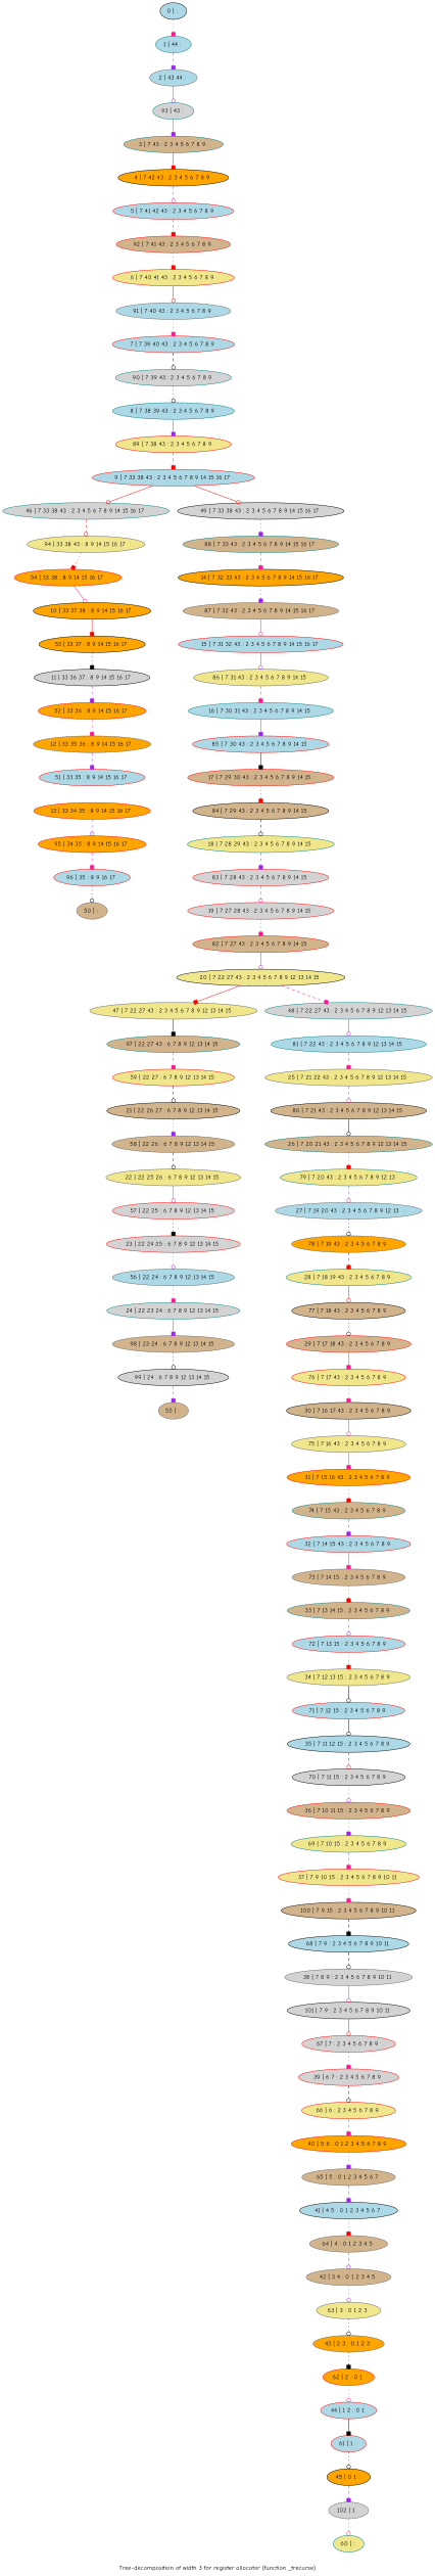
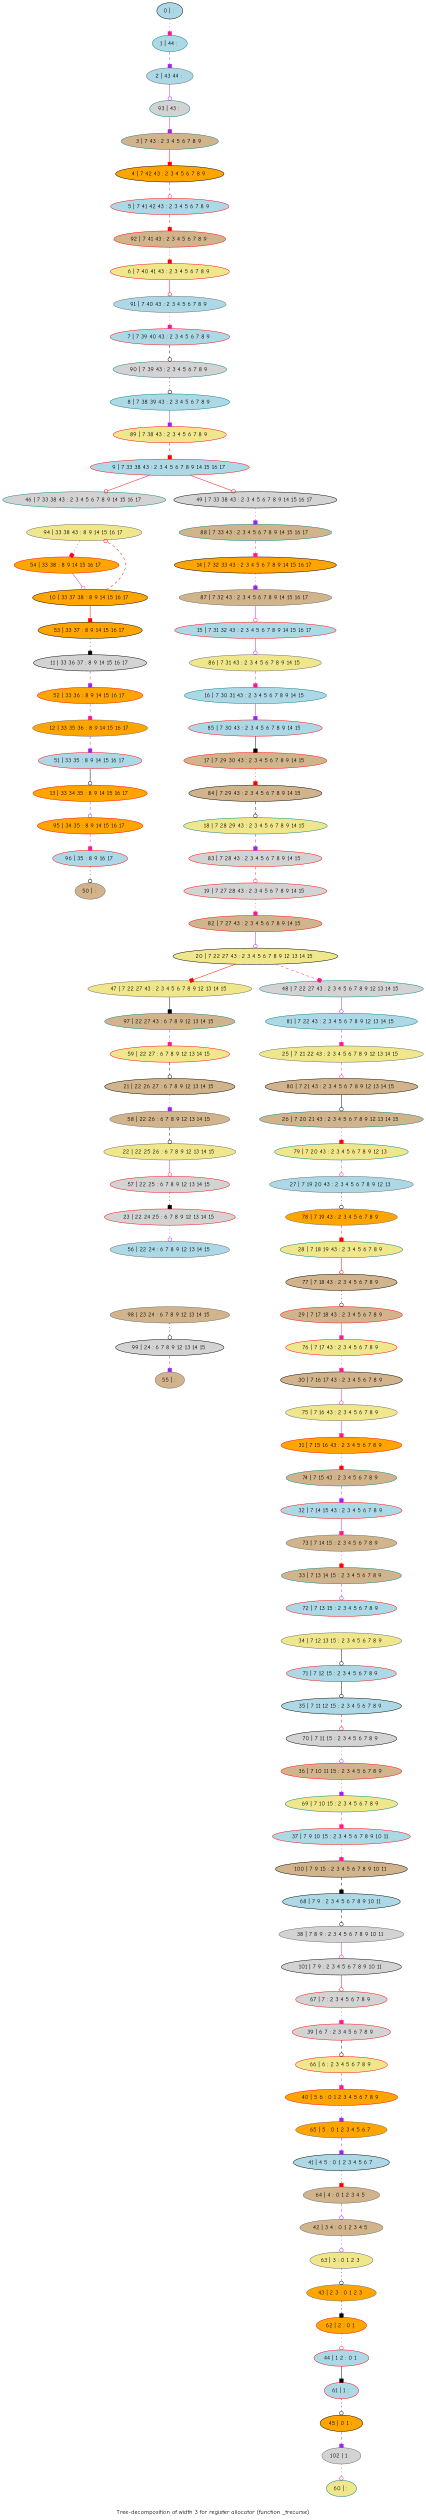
  digraph {
    fontname="Comic Neue"
    label="Tree-decomposition of width 3 for register allocator (function _trecurse)"
    node [color=red fillcolor=tan fontname="Comic Neue" style=filled]
    edge [arrowhead=box color=deeppink fontname="Comic Neue" style=dashed]
    n1 [color=black fillcolor=lightblue label="0 | : "]
    n2 [color=teal fillcolor=lightblue label="1 | 44 : "]
    n3 [color=gray40 fillcolor=lightblue label="2 | 43 44 : "]
    n4 [color=teal fillcolor=lightgrey label="93 | 43 : "]
    n5 [color=teal label="3 | 7 43 : 2 3 4 5 6 7 8 9 "]
    n6 [color=black fillcolor=orange label="4 | 7 42 43 : 2 3 4 5 6 7 8 9 "]
    n7 [fillcolor=lightblue label="5 | 7 41 42 43 : 2 3 4 5 6 7 8 9 "]
    n8 [label="92 | 7 41 43 : 2 3 4 5 6 7 8 9 "]
    n9 [fillcolor=khaki label="6 | 7 40 41 43 : 2 3 4 5 6 7 8 9 "]
    n10 [color=gray40 fillcolor=lightblue label="91 | 7 40 43 : 2 3 4 5 6 7 8 9 "]
    n11 [fillcolor=lightblue label="7 | 7 39 40 43 : 2 3 4 5 6 7 8 9 "]
    n12 [color=teal fillcolor=lightgrey label="90 | 7 39 43 : 2 3 4 5 6 7 8 9 "]
    n13 [color=teal fillcolor=lightblue label="8 | 7 38 39 43 : 2 3 4 5 6 7 8 9 "]
    n14 [fillcolor=khaki label="89 | 7 38 43 : 2 3 4 5 6 7 8 9 "]
    n15 [fillcolor=lightblue label="9 | 7 33 38 43 : 2 3 4 5 6 7 8 9 14 15 16 17 "]
    n16 [color=teal fillcolor=lightgrey label="46 | 7 33 38 43 : 2 3 4 5 6 7 8 9 14 15 16 17 "]
    n17 [color=black fillcolor=lightgrey label="49 | 7 33 38 43 : 2 3 4 5 6 7 8 9 14 15 16 17 "]
    n18 [color=gray40 fillcolor=khaki label="94 | 33 38 43 : 8 9 14 15 16 17 "]
    n19 [color=teal label="88 | 7 33 43 : 2 3 4 5 6 7 8 9 14 15 16 17 "]
    n20 [color=black fillcolor=orange label="10 | 33 37 38 : 8 9 14 15 16 17 "]
    n21 [color=black fillcolor=orange label="53 | 33 37 : 8 9 14 15 16 17 "]
    n22 [color=black fillcolor=lightgrey label="11 | 33 36 37 : 8 9 14 15 16 17 "]
    n23 [fillcolor=orange label="52 | 33 36 : 8 9 14 15 16 17 "]
    n24 [color=gray40 fillcolor=orange label="12 | 33 35 36 : 8 9 14 15 16 17 "]
    n25 [fillcolor=lightblue label="51 | 33 35 : 8 9 14 15 16 17 "]
    n26 [fillcolor=orange label="13 | 33 34 35 : 8 9 14 15 16 17 "]
    n27 [fillcolor=orange label="95 | 34 35 : 8 9 14 15 16 17 "]
    n28 [fillcolor=lightblue label="96 | 35 : 8 9 16 17 "]
    n29 [color=black fillcolor=orange label="14 | 7 32 33 43 : 2 3 4 5 6 7 8 9 14 15 16 17 "]
    n30 [color=gray40 label="87 | 7 32 43 : 2 3 4 5 6 7 8 9 14 15 16 17 "]
    n31 [fillcolor=lightblue label="15 | 7 31 32 43 : 2 3 4 5 6 7 8 9 14 15 16 17 "]
    n32 [color=gray40 fillcolor=khaki label="86 | 7 31 43 : 2 3 4 5 6 7 8 9 14 15 "]
    n33 [color=teal fillcolor=lightblue label="16 | 7 30 31 43 : 2 3 4 5 6 7 8 9 14 15 "]
    n34 [fillcolor=lightblue label="85 | 7 30 43 : 2 3 4 5 6 7 8 9 14 15 "]
    n35 [label="17 | 7 29 30 43 : 2 3 4 5 6 7 8 9 14 15 "]
    n36 [color=black label="84 | 7 29 43 : 2 3 4 5 6 7 8 9 14 15 "]
    n37 [color=teal fillcolor=khaki label="18 | 7 28 29 43 : 2 3 4 5 6 7 8 9 14 15 "]
    n38 [fillcolor=lightgrey label="83 | 7 28 43 : 2 3 4 5 6 7 8 9 14 15 "]
    n39 [fillcolor=lightgrey label="19 | 7 27 28 43 : 2 3 4 5 6 7 8 9 14 15 "]
    n40 [label="82 | 7 27 43 : 2 3 4 5 6 7 8 9 14 15 "]
    n41 [color=black fillcolor=khaki label="20 | 7 22 27 43 : 2 3 4 5 6 7 8 9 12 13 14 15 "]
    n42 [color=gray40 fillcolor=khaki label="47 | 7 22 27 43 : 2 3 4 5 6 7 8 9 12 13 14 15 "]
    n43 [color=teal fillcolor=lightgrey label="48 | 7 22 27 43 : 2 3 4 5 6 7 8 9 12 13 14 15 "]
    n44 [color=teal label="97 | 22 27 43 : 6 7 8 9 12 13 14 15 "]
    n45 [color=teal fillcolor=lightblue label="81 | 7 22 43 : 2 3 4 5 6 7 8 9 12 13 14 15 "]
    n46 [color=black label="21 | 22 26 27 : 6 7 8 9 12 13 14 15 "]
    n47 [color=gray40 label="58 | 22 26 : 6 7 8 9 12 13 14 15 "]
    n48 [color=gray40 fillcolor=khaki label="22 | 22 25 26 : 6 7 8 9 12 13 14 15 "]
    n49 [fillcolor=lightgrey label="57 | 22 25 : 6 7 8 9 12 13 14 15 "]
    n50 [fillcolor=lightgrey label="23 | 22 24 25 : 6 7 8 9 12 13 14 15 "]
    n51 [color=gray40 fillcolor=lightblue label="56 | 22 24 : 6 7 8 9 12 13 14 15 "]
-   n52 [color=teal fillcolor=lightgrey label="24 | 22 23 24 : 6 7 8 9 12 13 14 15 "]
    n53 [color=gray40 label="98 | 23 24 : 6 7 8 9 12 13 14 15 "]
    n54 [color=black fillcolor=lightgrey label="99 | 24 : 6 7 8 9 12 13 14 15 "]
    n55 [color=gray40 fillcolor=khaki label="25 | 7 21 22 43 : 2 3 4 5 6 7 8 9 12 13 14 15 "]
    n56 [color=black label="80 | 7 21 43 : 2 3 4 5 6 7 8 9 12 13 14 15 "]
    n57 [color=teal label="26 | 7 20 21 43 : 2 3 4 5 6 7 8 9 12 13 14 15 "]
    n58 [color=teal fillcolor=khaki label="79 | 7 20 43 : 2 3 4 5 6 7 8 9 12 13 "]
    n59 [color=gray40 fillcolor=lightblue label="27 | 7 19 20 43 : 2 3 4 5 6 7 8 9 12 13 "]
    n60 [color=gray40 fillcolor=orange label="78 | 7 19 43 : 2 3 4 5 6 7 8 9 "]
    n61 [color=teal fillcolor=khaki label="28 | 7 18 19 43 : 2 3 4 5 6 7 8 9 "]
    n62 [color=black label="77 | 7 18 43 : 2 3 4 5 6 7 8 9 "]
    n63 [label="29 | 7 17 18 43 : 2 3 4 5 6 7 8 9 "]
    n64 [fillcolor=khaki label="76 | 7 17 43 : 2 3 4 5 6 7 8 9 "]
    n65 [color=black label="30 | 7 16 17 43 : 2 3 4 5 6 7 8 9 "]
    n66 [color=gray40 fillcolor=khaki label="75 | 7 16 43 : 2 3 4 5 6 7 8 9 "]
    n67 [fillcolor=orange label="31 | 7 15 16 43 : 2 3 4 5 6 7 8 9 "]
    n68 [color=teal label="74 | 7 15 43 : 2 3 4 5 6 7 8 9 "]
    n69 [fillcolor=lightblue label="32 | 7 14 15 43 : 2 3 4 5 6 7 8 9 "]
    n70 [color=gray40 label="73 | 7 14 15 : 2 3 4 5 6 7 8 9 "]
    n71 [color=teal label="33 | 7 13 14 15 : 2 3 4 5 6 7 8 9 "]
    n72 [fillcolor=lightblue label="72 | 7 13 15 : 2 3 4 5 6 7 8 9 "]
    n73 [color=gray40 fillcolor=khaki label="34 | 7 12 13 15 : 2 3 4 5 6 7 8 9 "]
    n74 [fillcolor=lightblue label="71 | 7 12 15 : 2 3 4 5 6 7 8 9 "]
    n75 [color=black fillcolor=lightblue label="35 | 7 11 12 15 : 2 3 4 5 6 7 8 9 "]
    n76 [color=black fillcolor=lightgrey label="70 | 7 11 15 : 2 3 4 5 6 7 8 9 "]
    n77 [label="36 | 7 10 11 15 : 2 3 4 5 6 7 8 9 "]
    n78 [color=teal fillcolor=khaki label="69 | 7 10 15 : 2 3 4 5 6 7 8 9 "]
-   n79 [fillcolor=khaki label="37 | 7 9 10 15 : 2 3 4 5 6 7 8 9 10 11 "]
+   n79 [fillcolor=lightblue label="37 | 7 9 10 15 : 2 3 4 5 6 7 8 9 10 11 "]
    n80 [color=black label="100 | 7 9 15 : 2 3 4 5 6 7 8 9 10 11 "]
    n81 [color=black fillcolor=lightblue label="68 | 7 9 : 2 3 4 5 6 7 8 9 10 11 "]
    n82 [color=gray40 fillcolor=lightgrey label="38 | 7 8 9 : 2 3 4 5 6 7 8 9 10 11 "]
    n83 [color=black fillcolor=lightgrey label="101 | 7 9 : 2 3 4 5 6 7 8 9 10 11 "]
    n84 [fillcolor=lightgrey label="67 | 7 : 2 3 4 5 6 7 8 9 "]
    n85 [fillcolor=lightgrey label="39 | 6 7 : 2 3 4 5 6 7 8 9 "]
    n86 [fillcolor=khaki label="66 | 6 : 2 3 4 5 6 7 8 9 "]
    n87 [fillcolor=orange label="40 | 5 6 : 0 1 2 3 4 5 6 7 8 9 "]
-   n88 [color=gray40 label="65 | 5 : 0 1 2 3 4 5 6 7 "]
+   n88 [color=gray40 fillcolor=orange label="65 | 5 : 0 1 2 3 4 5 6 7 "]
    n89 [color=black fillcolor=lightblue label="41 | 4 5 : 0 1 2 3 4 5 6 7 "]
    n90 [color=gray40 label="64 | 4 : 0 1 2 3 4 5 "]
    n91 [color=gray40 label="42 | 3 4 : 0 1 2 3 4 5 "]
    n92 [color=gray40 fillcolor=khaki label="63 | 3 : 0 1 2 3 "]
    n93 [color=gray40 fillcolor=orange label="43 | 2 3 : 0 1 2 3 "]
    n94 [fillcolor=orange label="62 | 2 : 0 1 "]
    n95 [fillcolor=lightblue label="44 | 1 2 : 0 1 "]
    n96 [fillcolor=lightblue label="61 | 1 : "]
    n97 [color=black fillcolor=orange label="45 | 0 1 : "]
    n98 [color=gray40 fillcolor=lightgrey label="102 | 1 : "]
    n99 [color=teal fillcolor=khaki label="60 | : "]
    n100 [fillcolor=orange label="54 | 33 38 : 8 9 14 15 16 17 "]
    n101 [fillcolor=khaki label="59 | 22 27 : 6 7 8 9 12 13 14 15 "]
    n102 [color=gray40 label="50 | : "]
    n103 [color=gray40 label="55 | : "]
    n1 -> n2 [style=dotted]
    n2 -> n3 [color=purple]
    n3 -> n4 [arrowhead=odot color=purple style=solid]
    n4 -> n5 [color=purple style=solid]
    n5 -> n6 [color=red style=solid]
    n6 -> n7 [arrowhead=odot]
    n7 -> n8 [color=red]
    n8 -> n9 [color=red style=dotted]
    n9 -> n10 [arrowhead=odot color=red style=solid]
    n10 -> n11 [style=dotted]
    n11 -> n12 [arrowhead=odot color=black]
    n12 -> n13 [arrowhead=odot color=black style=dotted]
    n13 -> n14 [color=purple style=solid]
    n14 -> n15 [color=red]
    n15 -> n16 [arrowhead=odot color=red style=solid]
    n15 -> n17 [arrowhead=odot color=red style=solid]
-   n16 -> n18 [arrowhead=odot color=red]
+   n20 -> n18 [arrowhead=odot color=red]
    n17 -> n19 [color=purple style=dotted]
    n18 -> n100 [color=red style=dotted]
    n19 -> n29
    n20 -> n21 [color=red style=solid]
    n21 -> n22 [color=black style=dotted]
    n22 -> n23 [color=purple]
    n23 -> n24
    n24 -> n25 [color=purple]
+   n25 -> n26 [arrowhead=odot color=black style=solid]
    n26 -> n27 [arrowhead=odot color=purple]
    n27 -> n28
    n28 -> n102 [arrowhead=odot color=black style=dotted]
    n29 -> n30 [color=purple style=dotted]
    n30 -> n31 [arrowhead=odot style=solid]
    n31 -> n32 [arrowhead=odot color=purple style=solid]
    n32 -> n33
    n33 -> n34 [color=purple style=solid]
    n34 -> n35 [color=black style=solid]
    n35 -> n36 [color=red style=dotted]
    n36 -> n37 [arrowhead=odot color=black]
    n37 -> n38 [color=purple]
    n38 -> n39 [arrowhead=odot]
    n39 -> n40 [style=dotted]
    n40 -> n41 [arrowhead=odot color=purple style=solid]
    n41 -> n42 [color=red style=solid]
    n41 -> n43
    n42 -> n44 [color=black style=solid]
    n43 -> n45 [arrowhead=odot color=purple style=solid]
    n44 -> n101
    n45 -> n55
    n46 -> n47 [color=purple style=dotted]
    n47 -> n48 [arrowhead=odot color=black]
    n48 -> n49 [arrowhead=odot style=solid]
    n49 -> n50 [color=black style=dotted]
    n50 -> n51 [arrowhead=odot color=purple style=dotted]
-   n51 -> n52 [style=dotted]
-   n52 -> n53 [color=purple style=solid]
    n53 -> n54 [arrowhead=odot color=black style=dotted]
    n54 -> n103 [color=purple]
    n55 -> n56 [arrowhead=odot]
    n56 -> n57 [arrowhead=odot color=black style=solid]
    n57 -> n58 [color=red style=dotted]
    n58 -> n59 [arrowhead=odot]
    n59 -> n60 [arrowhead=odot color=black style=dotted]
    n60 -> n61 [color=red]
    n61 -> n62 [arrowhead=odot color=red style=solid]
    n62 -> n63 [arrowhead=odot color=black style=dotted]
    n63 -> n64 [style=solid]
    n64 -> n65 [style=dotted]
    n65 -> n66 [arrowhead=odot style=solid]
    n66 -> n67 [style=solid]
    n67 -> n68 [color=red style=dotted]
    n68 -> n69 [color=purple]
    n69 -> n70 [style=solid]
    n70 -> n71 [color=red style=dotted]
    n71 -> n72 [arrowhead=odot color=purple]
-   n72 -> n73 [color=red style=dotted]
    n73 -> n74 [arrowhead=odot color=black style=solid]
    n74 -> n75 [arrowhead=odot color=black style=solid]
    n75 -> n76 [arrowhead=odot color=red]
    n76 -> n77 [arrowhead=odot color=purple style=dotted]
    n77 -> n78 [color=purple style=dotted]
    n78 -> n79
    n79 -> n80 [style=dotted]
    n80 -> n81 [color=black]
    n81 -> n82 [arrowhead=odot color=black]
    n82 -> n83 [arrowhead=odot style=solid]
    n83 -> n84 [arrowhead=odot color=red style=solid]
    n84 -> n85 [style=dotted]
    n85 -> n86 [arrowhead=odot color=black]
    n86 -> n87
    n87 -> n88 [color=purple style=dotted]
    n88 -> n89 [color=purple]
    n89 -> n90 [color=red style=dotted]
    n90 -> n91 [arrowhead=odot color=purple]
    n91 -> n92 [arrowhead=odot color=purple style=dotted]
    n92 -> n93 [arrowhead=odot color=black style=dotted]
    n93 -> n94 [color=black style=dotted]
    n94 -> n95 [arrowhead=odot style=dotted]
    n95 -> n96 [color=black style=solid]
    n96 -> n97 [arrowhead=odot color=black style=dotted]
    n97 -> n98 [color=purple]
    n98 -> n99 [arrowhead=odot style=dotted]
    n100 -> n20 [arrowhead=odot style=solid]
    n101 -> n46 [arrowhead=odot color=black]
  }
